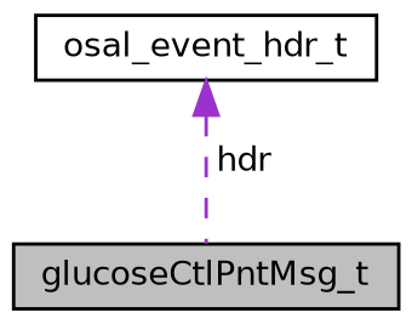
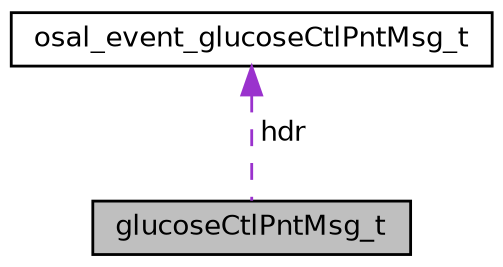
  digraph {
    node [color=black fontname=Helvetica fontsize=10 shape=record style=filled]
    n1 [fillcolor=grey75 fontcolor=black height=0.2 label=glucoseCtlPntMsg_t width=0.4]
-   n2 [fillcolor=white height=0.2 label=osal_event_hdr_t width=0.4]
+   n2 [fillcolor=white height=0.2 label=osal_event_glucoseCtlPntMsg_t width=0.4]
    n2 -> n1 [color=darkorchid3 dir=back fontname=Helvetica fontsize=10 label=" hdr" labelfontname=Helvetica labelfontsize=10 style=dashed]
  }
